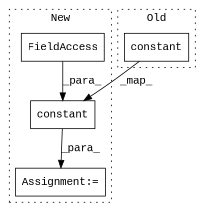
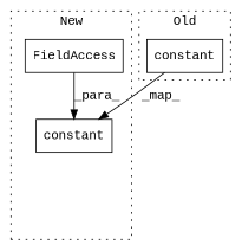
  digraph {
    fontname="Liberation Mono"
    node [a=32 l="9,1" shape=box fontname="Liberation Mono"]
    edge [fontname="Liberation Mono"]
    n1 [label=constant s="1447,1498"]
-   n2 [a=7 l=1 label="Assignment:=" s=1435]
    n3 [a=22 l=22 label=FieldAccess s=1456]
    n4 [label=constant s="1158,1204"]
    subgraph cluster_1 {
      label=New
      style=dotted
      n1
-     n2
      n3
    }
    subgraph cluster_2 {
      label=Old
      style=dotted
      n4
    }
-   n1 -> n2 [label=_para_]
    n3 -> n1 [label=_para_]
    n4 -> n1 [label=_map_]
  }
